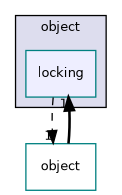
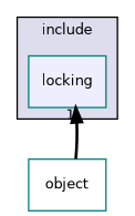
  digraph {
    compound=true
    node [fontname=Helvetica fontsize=10 shape=box color=teal]
    edge [headlabel=1 labeldistance=1.5 labelfontname=Helvetica labelfontsize=10]
    n1 [fillcolor="#eeeeff" label=locking pencolor=black style=filled]
    n2 [label=object]
    subgraph cluster_1 {
      bgcolor="#ddddee"
      fontname=Helvetica
      fontsize=10
-     label=object
+     label=include
      pencolor=black
      n1
    }
-   n1 -> n2 [style=dashed]
    n2 -> n1 [style=bold]
  }
